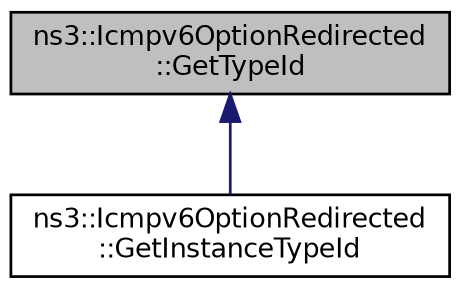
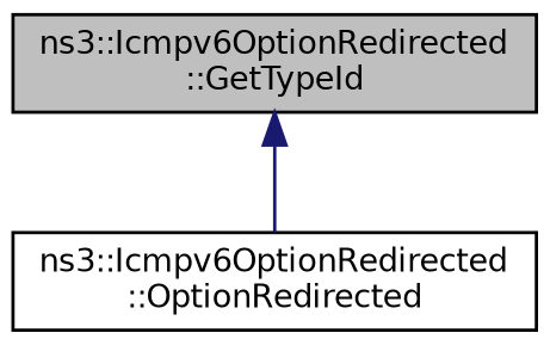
  digraph {
    rankdir=TB
    node [color=black fontname=Helvetica fontsize=10 shape=record style=filled]
    n1 [fillcolor=grey75 fontcolor=black height=0.2 label="ns3::Icmpv6OptionRedirected\l::GetTypeId" width=0.4]
-   n2 [fillcolor=white height=0.2 label="ns3::Icmpv6OptionRedirected\l::GetInstanceTypeId" width=0.4]
+   n2 [fillcolor=white height=0.2 label="ns3::Icmpv6OptionRedirected\l::OptionRedirected" width=0.4]
    n1 -> n2 [color=midnightblue dir=back fontname=Helvetica fontsize=10 labelfontname=Helvetica labelfontsize=10 style=solid]
  }
